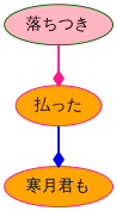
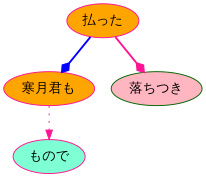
  digraph {
    node [color=deeppink fillcolor=orange style=filled]
    edge [arrowhead=diamond color=deeppink style=bold]
    n1 [label="寒月君も"]
+   n2 [fillcolor=aquamarine label="もので"]
    n3 [color=darkgreen fillcolor=lightpink label="落ちつき"]
    n4 [label="払った"]
-   n3 -> n4
+   n1 -> n2 [arrowhead=normal style=dotted]
+   n4 -> n3
    n4 -> n1 [color=blue]
  }
